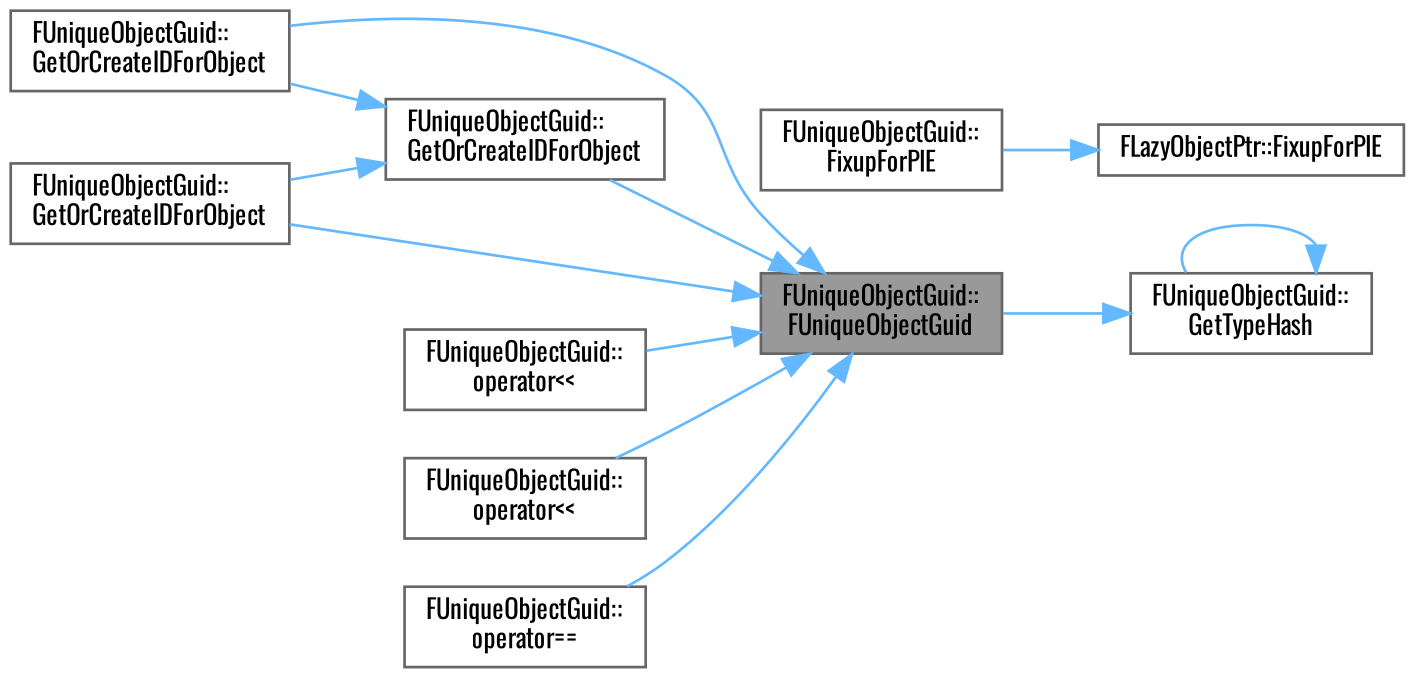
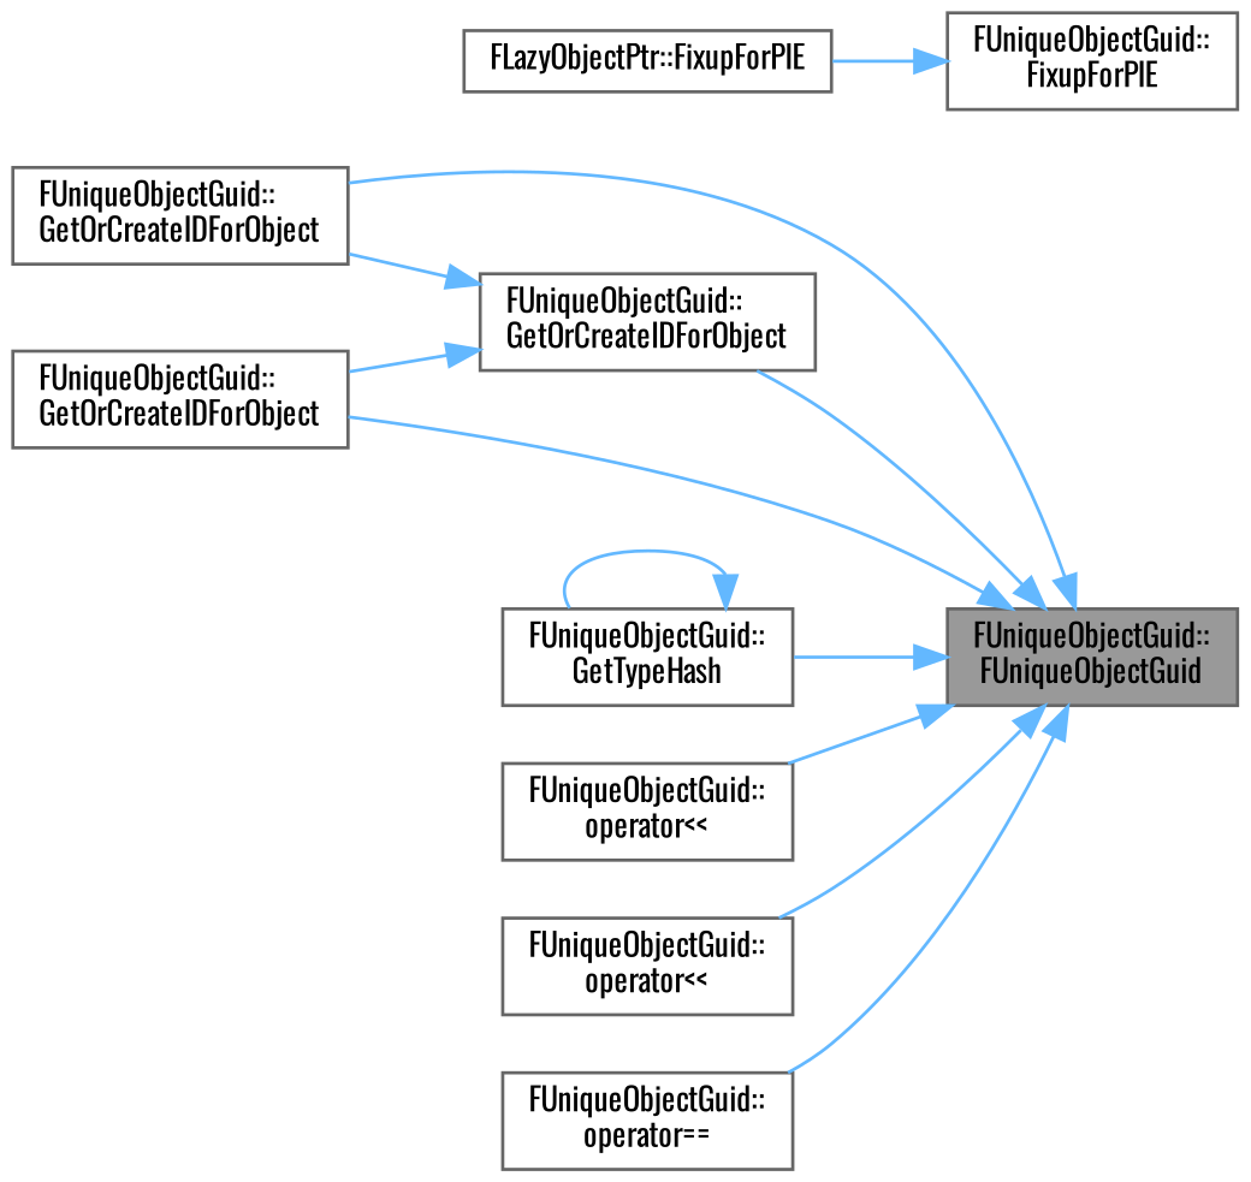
  digraph {
    fontname=Oswald
    rankdir=RL
    node [color=grey40 fillcolor=white fontname=Oswald fontsize=10 shape=box style=filled]
    edge [color=steelblue1 dir=back fontname=Oswald fontsize=10 labelfontname=Helvetica labelfontsize=10 style=solid]
    n1 [color=gray40 fillcolor=grey60 fontcolor=black height=0.2 label="FUniqueObjectGuid::\lFUniqueObjectGuid" width=0.4]
    n2 [height=0.2 label="FUniqueObjectGuid::\lGetOrCreateIDForObject" width=0.4]
    n3 [height=0.2 label="FUniqueObjectGuid::\lGetOrCreateIDForObject" width=0.4]
    n4 [height=0.2 label="FUniqueObjectGuid::\lGetOrCreateIDForObject" width=0.4]
    n5 [height=0.2 label="FUniqueObjectGuid::\lGetTypeHash" width=0.4]
    n6 [height=0.2 label="FUniqueObjectGuid::\loperator\<\<" width=0.4]
    n7 [height=0.2 label="FUniqueObjectGuid::\loperator\<\<" width=0.4]
    n8 [height=0.2 label="FUniqueObjectGuid::\loperator==" width=0.4]
    n9 [height=0.2 label="FUniqueObjectGuid::\lFixupForPIE" width=0.4]
    n10 [height=0.2 label="FLazyObjectPtr::FixupForPIE" width=0.4]
    n1 -> n2
    n1 -> n3
    n1 -> n4
-   n5 -> n1
+   n1 -> n5
    n1 -> n6
    n1 -> n7
    n1 -> n8
    n3 -> n2
    n3 -> n4
    n5 -> n5
-   n10 -> n9
+   n9 -> n10
  }
